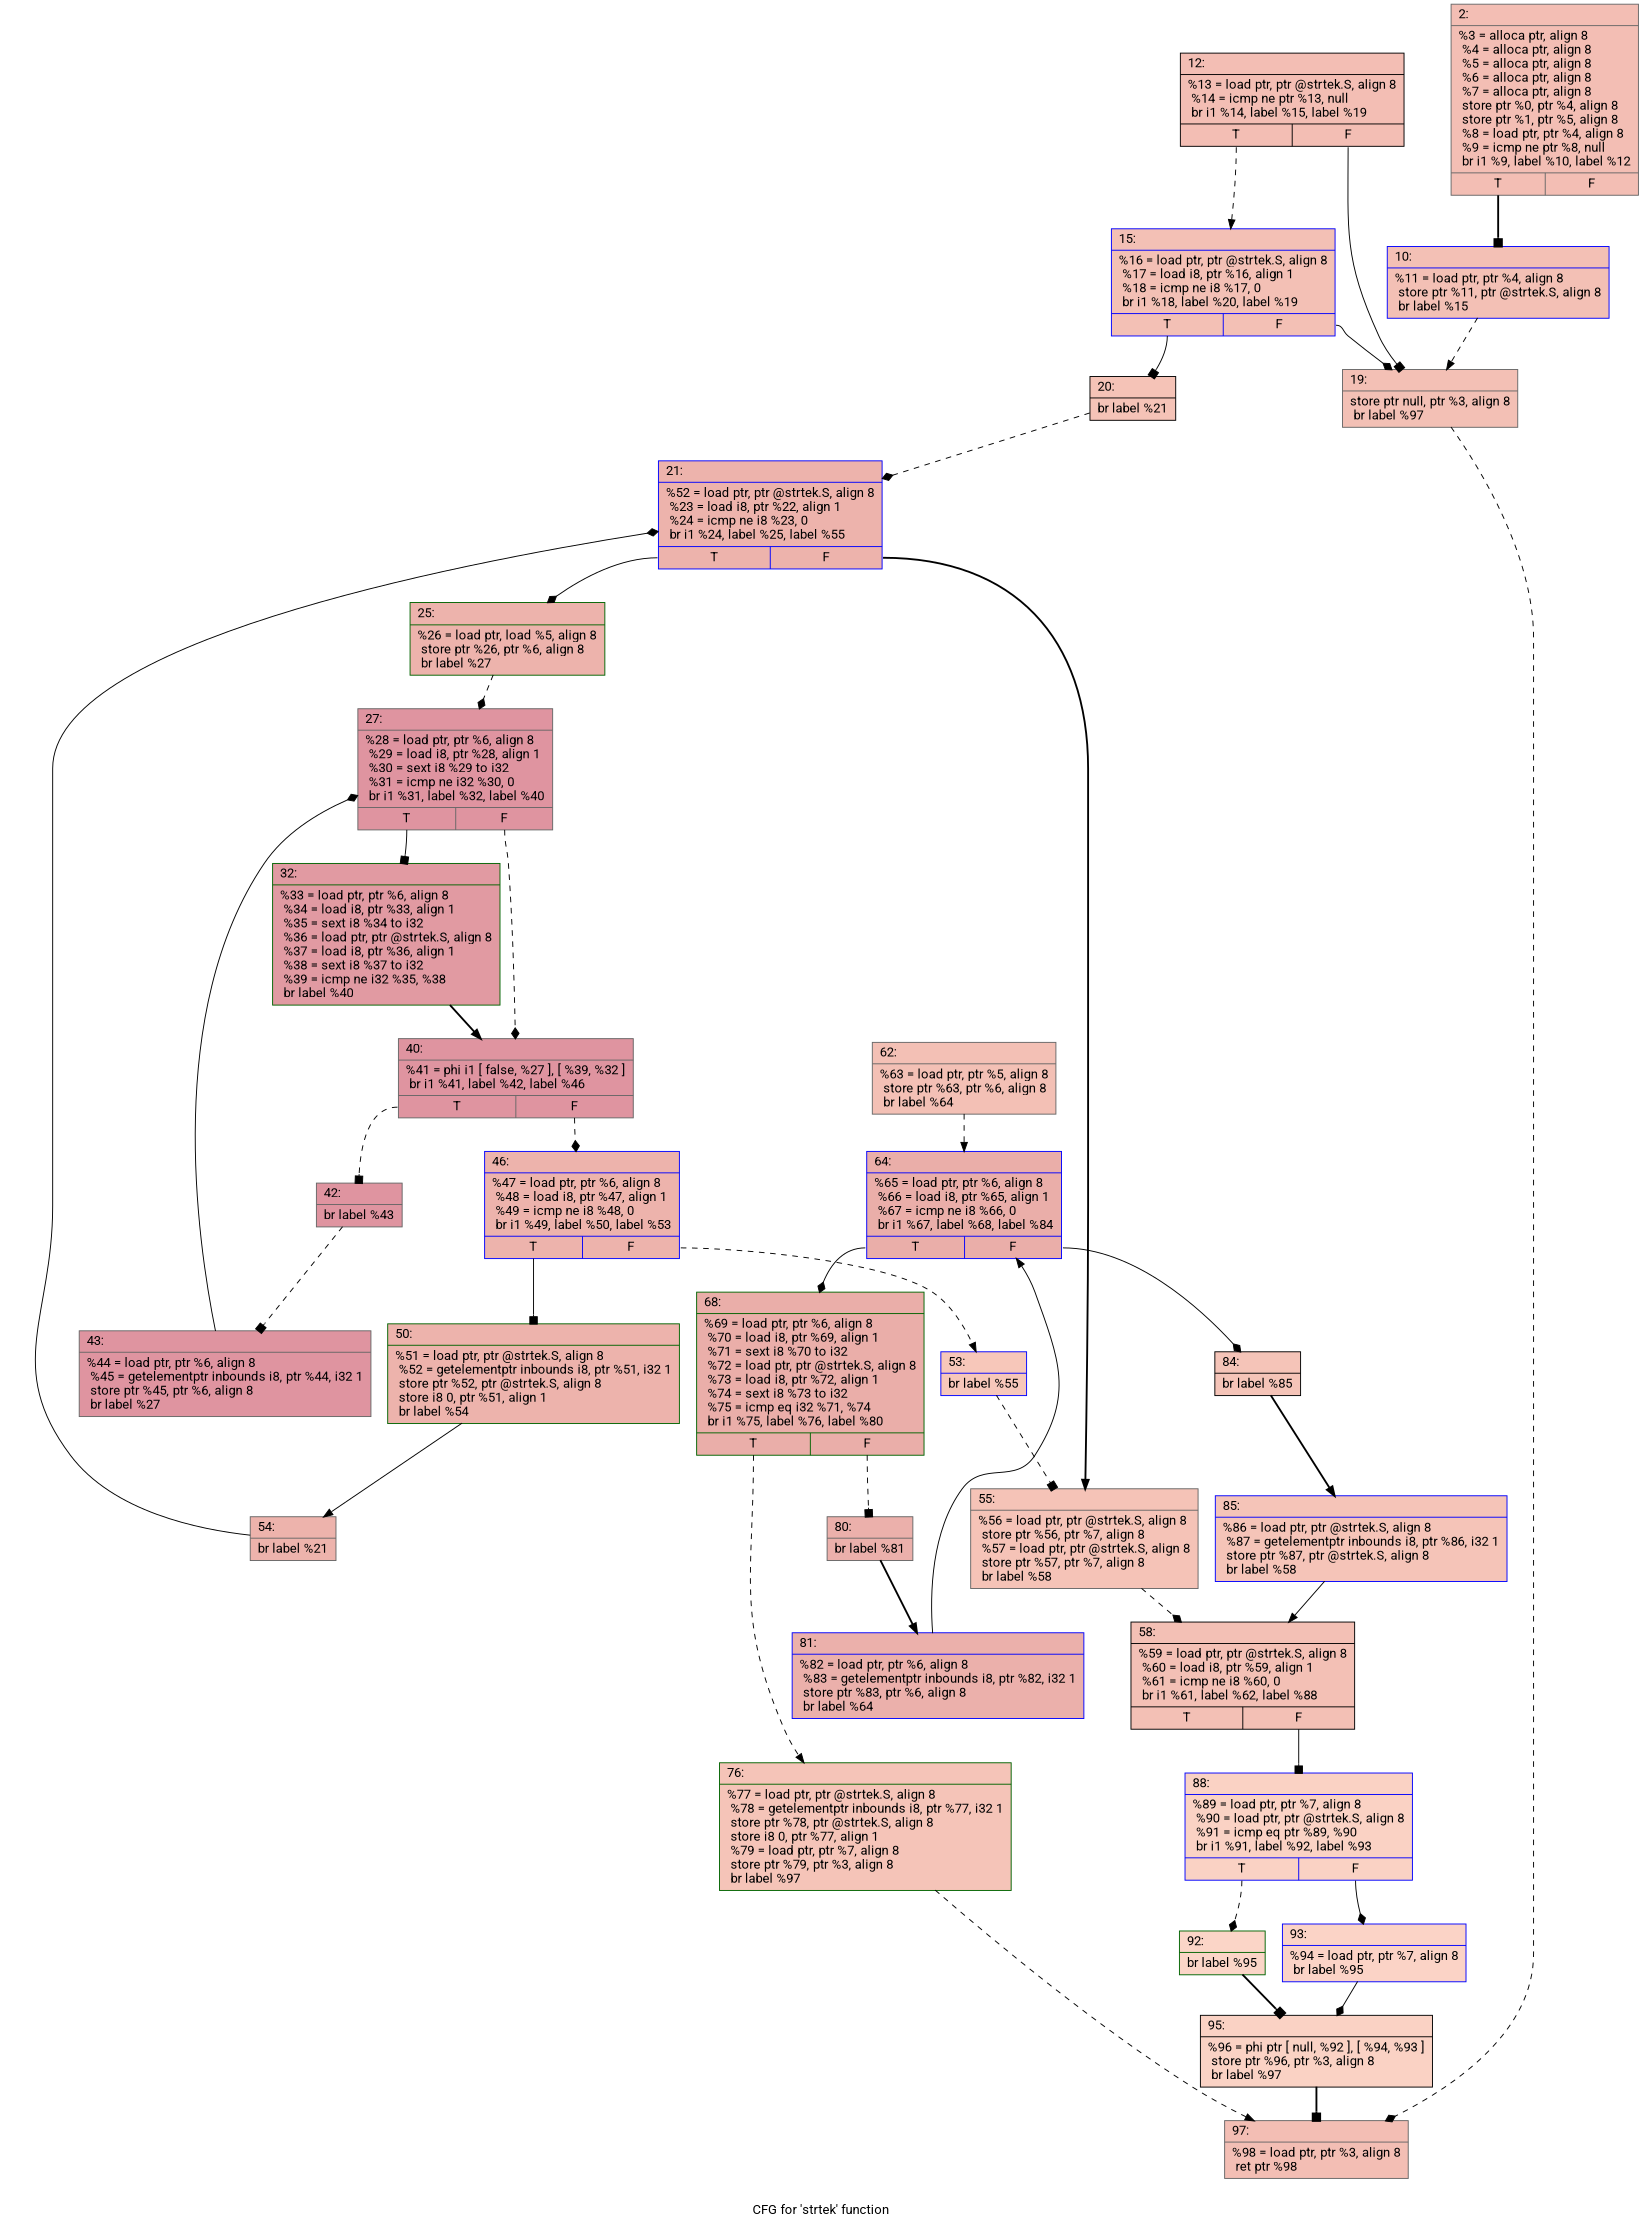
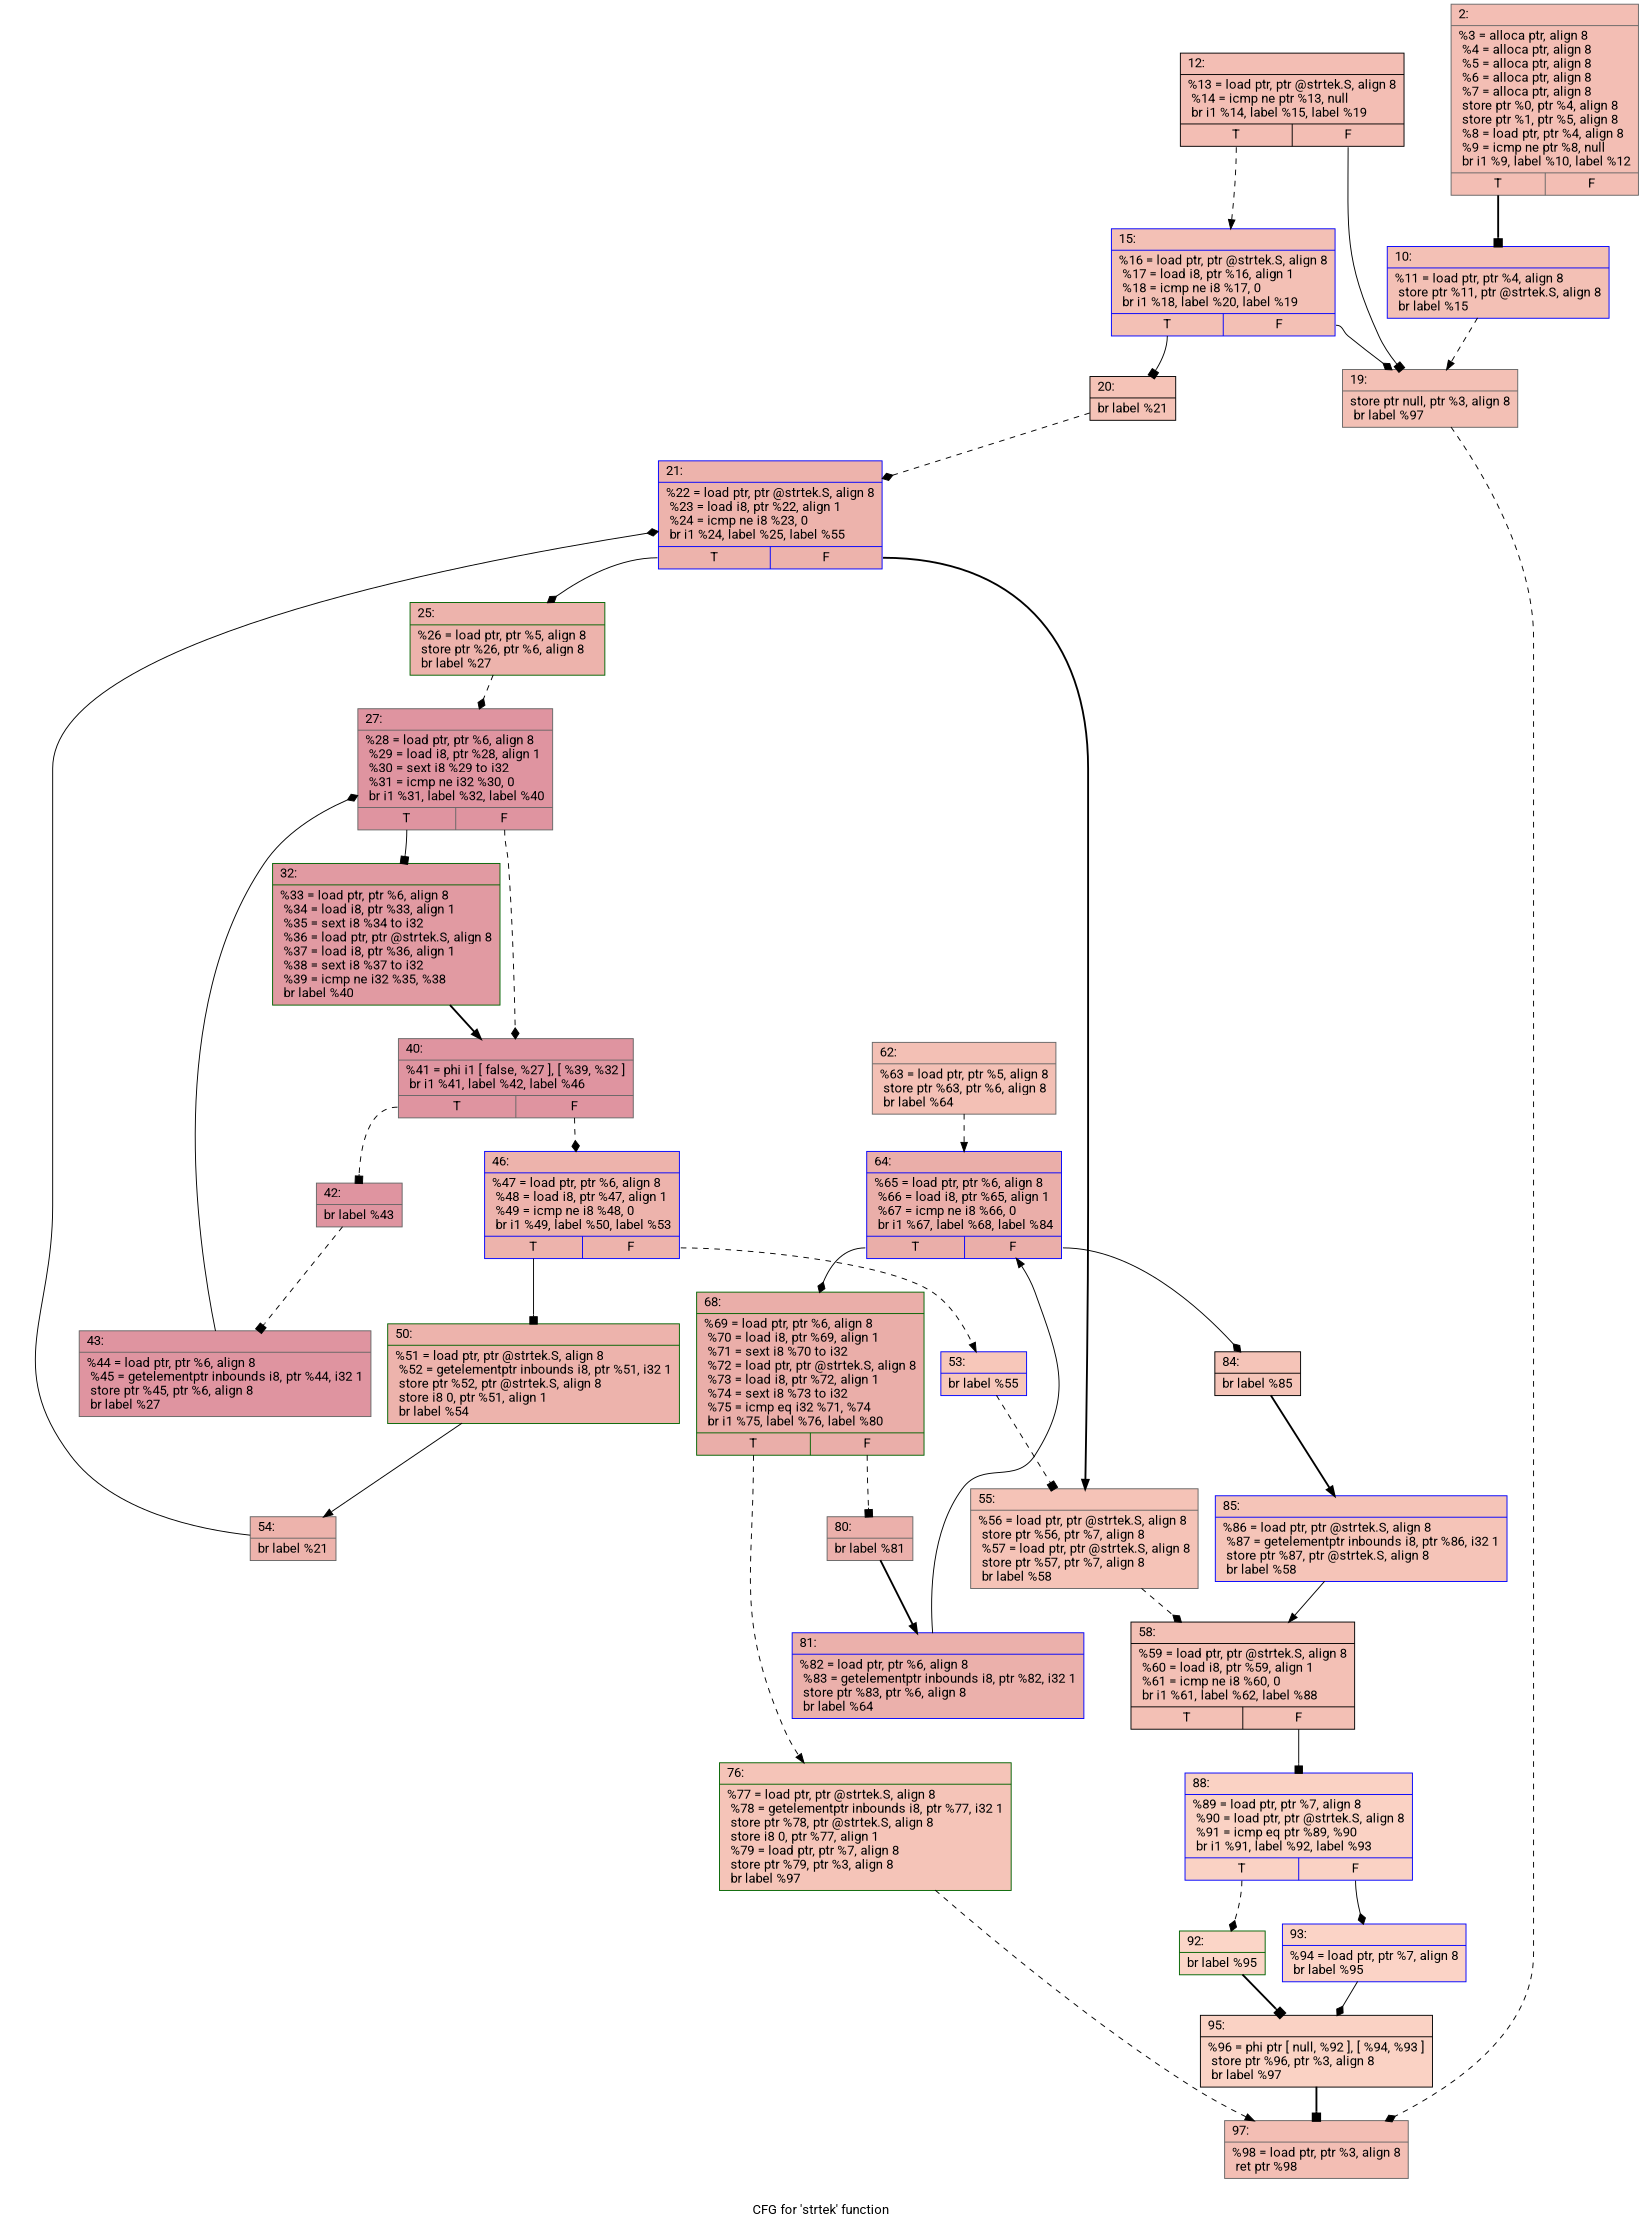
  digraph {
    fontname=Roboto
    label="CFG for 'strtek' function"
    node [color=gray40 fillcolor="#e5705870" fontname=Roboto shape=record style=filled]
    edge [arrowhead=diamond fontname=Roboto style=dashed]
    n1 [fillcolor="#e36c5570" label="{2:\l|  %3 = alloca ptr, align 8\l  %4 = alloca ptr, align 8\l  %5 = alloca ptr, align 8\l  %6 = alloca ptr, align 8\l  %7 = alloca ptr, align 8\l  store ptr %0, ptr %4, align 8\l  store ptr %1, ptr %5, align 8\l  %8 = load ptr, ptr %4, align 8\l  %9 = icmp ne ptr %8, null\l  br i1 %9, label %10, label %12\l|{<s0>T|<s1>F}}"]
    n2 [color=blue label="{10:\l|  %11 = load ptr, ptr %4, align 8\l  store ptr %11, ptr @strtek.S, align 8\l  br label %15\l}"]
    n3 [label="{19:\l|  store ptr null, ptr %3, align 8\l  br label %97\l}"]
    n4 [color=black fillcolor="#e36c5570" label="{12:\l|  %13 = load ptr, ptr @strtek.S, align 8\l  %14 = icmp ne ptr %13, null\l  br i1 %14, label %15, label %19\l|{<s0>T|<s1>F}}"]
    n5 [color=blue label="{15:\l|  %16 = load ptr, ptr @strtek.S, align 8\l  %17 = load i8, ptr %16, align 1\l  %18 = icmp ne i8 %17, 0\l  br i1 %18, label %20, label %19\l|{<s0>T|<s1>F}}"]
    n6 [color=black fillcolor="#e8765c70" label="{20:\l|  br label %21\l}"]
    n7 [fillcolor="#e36c5570" label="{97:\l|  %98 = load ptr, ptr %3, align 8\l  ret ptr %98\l}"]
-   n8 [color=blue fillcolor="#d6524470" label="{21:\l|  %52 = load ptr, ptr @strtek.S, align 8\l  %23 = load i8, ptr %22, align 1\l  %24 = icmp ne i8 %23, 0\l  br i1 %24, label %25, label %55\l|{<s0>T|<s1>F}}"]
-   n9 [color=darkgreen fillcolor="#d6524470" label="{25:\l|  %26 = load ptr, load %5, align 8\l  store ptr %26, ptr %6, align 8\l  br label %27\l}"]
+   n8 [color=blue fillcolor="#d6524470" label="{21:\l|  %22 = load ptr, ptr @strtek.S, align 8\l  %23 = load i8, ptr %22, align 1\l  %24 = icmp ne i8 %23, 0\l  br i1 %24, label %25, label %55\l|{<s0>T|<s1>F}}"]
+   n9 [color=darkgreen fillcolor="#d6524470" label="{25:\l|  %26 = load ptr, ptr %5, align 8\l  store ptr %26, ptr %6, align 8\l  br label %27\l}"]
    n10 [fillcolor="#e8765c70" label="{55:\l|  %56 = load ptr, ptr @strtek.S, align 8\l  store ptr %56, ptr %7, align 8\l  %57 = load ptr, ptr @strtek.S, align 8\l  store ptr %57, ptr %7, align 8\l  br label %58\l}"]
    n11 [fillcolor="#b70d2870" label="{27:\l|  %28 = load ptr, ptr %6, align 8\l  %29 = load i8, ptr %28, align 1\l  %30 = sext i8 %29 to i32\l  %31 = icmp ne i32 %30, 0\l  br i1 %31, label %32, label %40\l|{<s0>T|<s1>F}}"]
    n12 [color=black label="{58:\l|  %59 = load ptr, ptr @strtek.S, align 8\l  %60 = load i8, ptr %59, align 1\l  %61 = icmp ne i8 %60, 0\l  br i1 %61, label %62, label %88\l|{<s0>T|<s1>F}}"]
    n13 [color=darkgreen fillcolor="#bb1b2c70" label="{32:\l|  %33 = load ptr, ptr %6, align 8\l  %34 = load i8, ptr %33, align 1\l  %35 = sext i8 %34 to i32\l  %36 = load ptr, ptr @strtek.S, align 8\l  %37 = load i8, ptr %36, align 1\l  %38 = sext i8 %37 to i32\l  %39 = icmp ne i32 %35, %38\l  br label %40\l}"]
    n14 [fillcolor="#b70d2870" label="{40:\l|  %41 = phi i1 [ false, %27 ], [ %39, %32 ]\l  br i1 %41, label %42, label %46\l|{<s0>T|<s1>F}}"]
    n15 [color=blue fillcolor="#f4987a70" label="{88:\l|  %89 = load ptr, ptr %7, align 8\l  %90 = load ptr, ptr @strtek.S, align 8\l  %91 = icmp eq ptr %89, %90\l  br i1 %91, label %92, label %93\l|{<s0>T|<s1>F}}"]
    n16 [fillcolor="#b70d2870" label="{42:\l|  br label %43\l}"]
    n17 [color=blue fillcolor="#d6524470" label="{46:\l|  %47 = load ptr, ptr %6, align 8\l  %48 = load i8, ptr %47, align 1\l  %49 = icmp ne i8 %48, 0\l  br i1 %49, label %50, label %53\l|{<s0>T|<s1>F}}"]
    n18 [fillcolor="#b70d2870" label="{43:\l|  %44 = load ptr, ptr %6, align 8\l  %45 = getelementptr inbounds i8, ptr %44, i32 1\l  store ptr %45, ptr %6, align 8\l  br label %27\l}"]
    n19 [color=darkgreen fillcolor="#d6524470" label="{50:\l|  %51 = load ptr, ptr @strtek.S, align 8\l  %52 = getelementptr inbounds i8, ptr %51, i32 1\l  store ptr %52, ptr @strtek.S, align 8\l  store i8 0, ptr %51, align 1\l  br label %54\l}"]
    n20 [color=blue fillcolor="#ec7f6370" label="{53:\l|  br label %55\l}"]
    n21 [fillcolor="#d6524470" label="{54:\l|  br label %21\l}"]
    n22 [label="{62:\l|  %63 = load ptr, ptr %5, align 8\l  store ptr %63, ptr %6, align 8\l  br label %64\l}"]
    n23 [color=blue fillcolor="#d0473d70" label="{64:\l|  %65 = load ptr, ptr %6, align 8\l  %66 = load i8, ptr %65, align 1\l  %67 = icmp ne i8 %66, 0\l  br i1 %67, label %68, label %84\l|{<s0>T|<s1>F}}"]
    n24 [color=darkgreen fillcolor="#f5a08170" label="{92:\l|  br label %95\l}"]
    n25 [color=blue fillcolor="#f59c7d70" label="{93:\l|  %94 = load ptr, ptr %7, align 8\l  br label %95\l}"]
    n26 [color=darkgreen fillcolor="#d0473d70" label="{68:\l|  %69 = load ptr, ptr %6, align 8\l  %70 = load i8, ptr %69, align 1\l  %71 = sext i8 %70 to i32\l  %72 = load ptr, ptr @strtek.S, align 8\l  %73 = load i8, ptr %72, align 1\l  %74 = sext i8 %73 to i32\l  %75 = icmp eq i32 %71, %74\l  br i1 %75, label %76, label %80\l|{<s0>T|<s1>F}}"]
    n27 [color=black fillcolor="#e97a5f70" label="{84:\l|  br label %85\l}"]
    n28 [color=black fillcolor="#f4987a70" label="{95:\l|  %96 = phi ptr [ null, %92 ], [ %94, %93 ]\l  store ptr %96, ptr %3, align 8\l  br label %97\l}"]
    n29 [color=darkgreen fillcolor="#e97a5f70" label="{76:\l|  %77 = load ptr, ptr @strtek.S, align 8\l  %78 = getelementptr inbounds i8, ptr %77, i32 1\l  store ptr %78, ptr @strtek.S, align 8\l  store i8 0, ptr %77, align 1\l  %79 = load ptr, ptr %7, align 8\l  store ptr %79, ptr %3, align 8\l  br label %97\l}"]
    n30 [fillcolor="#d24b4070" label="{80:\l|  br label %81\l}"]
    n31 [color=blue fillcolor="#e97a5f70" label="{85:\l|  %86 = load ptr, ptr @strtek.S, align 8\l  %87 = getelementptr inbounds i8, ptr %86, i32 1\l  store ptr %87, ptr @strtek.S, align 8\l  br label %58\l}"]
    n32 [color=blue fillcolor="#d24b4070" label="{81:\l|  %82 = load ptr, ptr %6, align 8\l  %83 = getelementptr inbounds i8, ptr %82, i32 1\l  store ptr %83, ptr %6, align 8\l  br label %64\l}"]
    n1 -> n2 [arrowhead=box style=bold tailport=s0]
    n2 -> n3 [arrowhead=normal]
    n3 -> n7
    n4 -> n3 [arrowhead=box style=solid tailport=s1]
    n4 -> n5 [arrowhead=normal tailport=s0]
    n5 -> n3 [style=solid tailport=s1]
    n5 -> n6 [arrowhead=box style=solid tailport=s0]
    n6 -> n8
    n8 -> n9 [style=solid tailport=s0]
    n8 -> n10 [arrowhead=normal style=bold tailport=s1]
    n9 -> n11
    n10 -> n12
    n11 -> n13 [arrowhead=box style=solid tailport=s0]
    n11 -> n14 [tailport=s1]
    n12 -> n15 [arrowhead=box style=solid tailport=s1]
    n13 -> n14 [arrowhead=normal style=bold]
    n14 -> n16 [arrowhead=box tailport=s0]
    n14 -> n17 [tailport=s1]
    n15 -> n24 [tailport=s0]
    n15 -> n25 [style=solid tailport=s1]
    n16 -> n18 [arrowhead=box]
    n17 -> n19 [arrowhead=box style=solid tailport=s0]
    n17 -> n20 [arrowhead=normal tailport=s1]
    n18 -> n11 [style=solid]
    n19 -> n21 [arrowhead=normal style=solid]
    n20 -> n10 [arrowhead=box]
    n21 -> n8 [style=solid]
    n22 -> n23 [arrowhead=normal]
    n23 -> n26 [style=solid tailport=s0]
    n23 -> n27 [style=solid tailport=s1]
    n24 -> n28 [arrowhead=box style=bold]
    n25 -> n28 [style=solid]
    n26 -> n29 [arrowhead=normal tailport=s0]
    n26 -> n30 [arrowhead=box tailport=s1]
    n27 -> n31 [arrowhead=normal style=bold]
    n28 -> n7 [arrowhead=box style=bold]
    n29 -> n7 [arrowhead=normal]
    n30 -> n32 [arrowhead=normal style=bold]
    n31 -> n12 [arrowhead=normal style=solid]
    n32 -> n23 [arrowhead=normal style=solid]
  }
